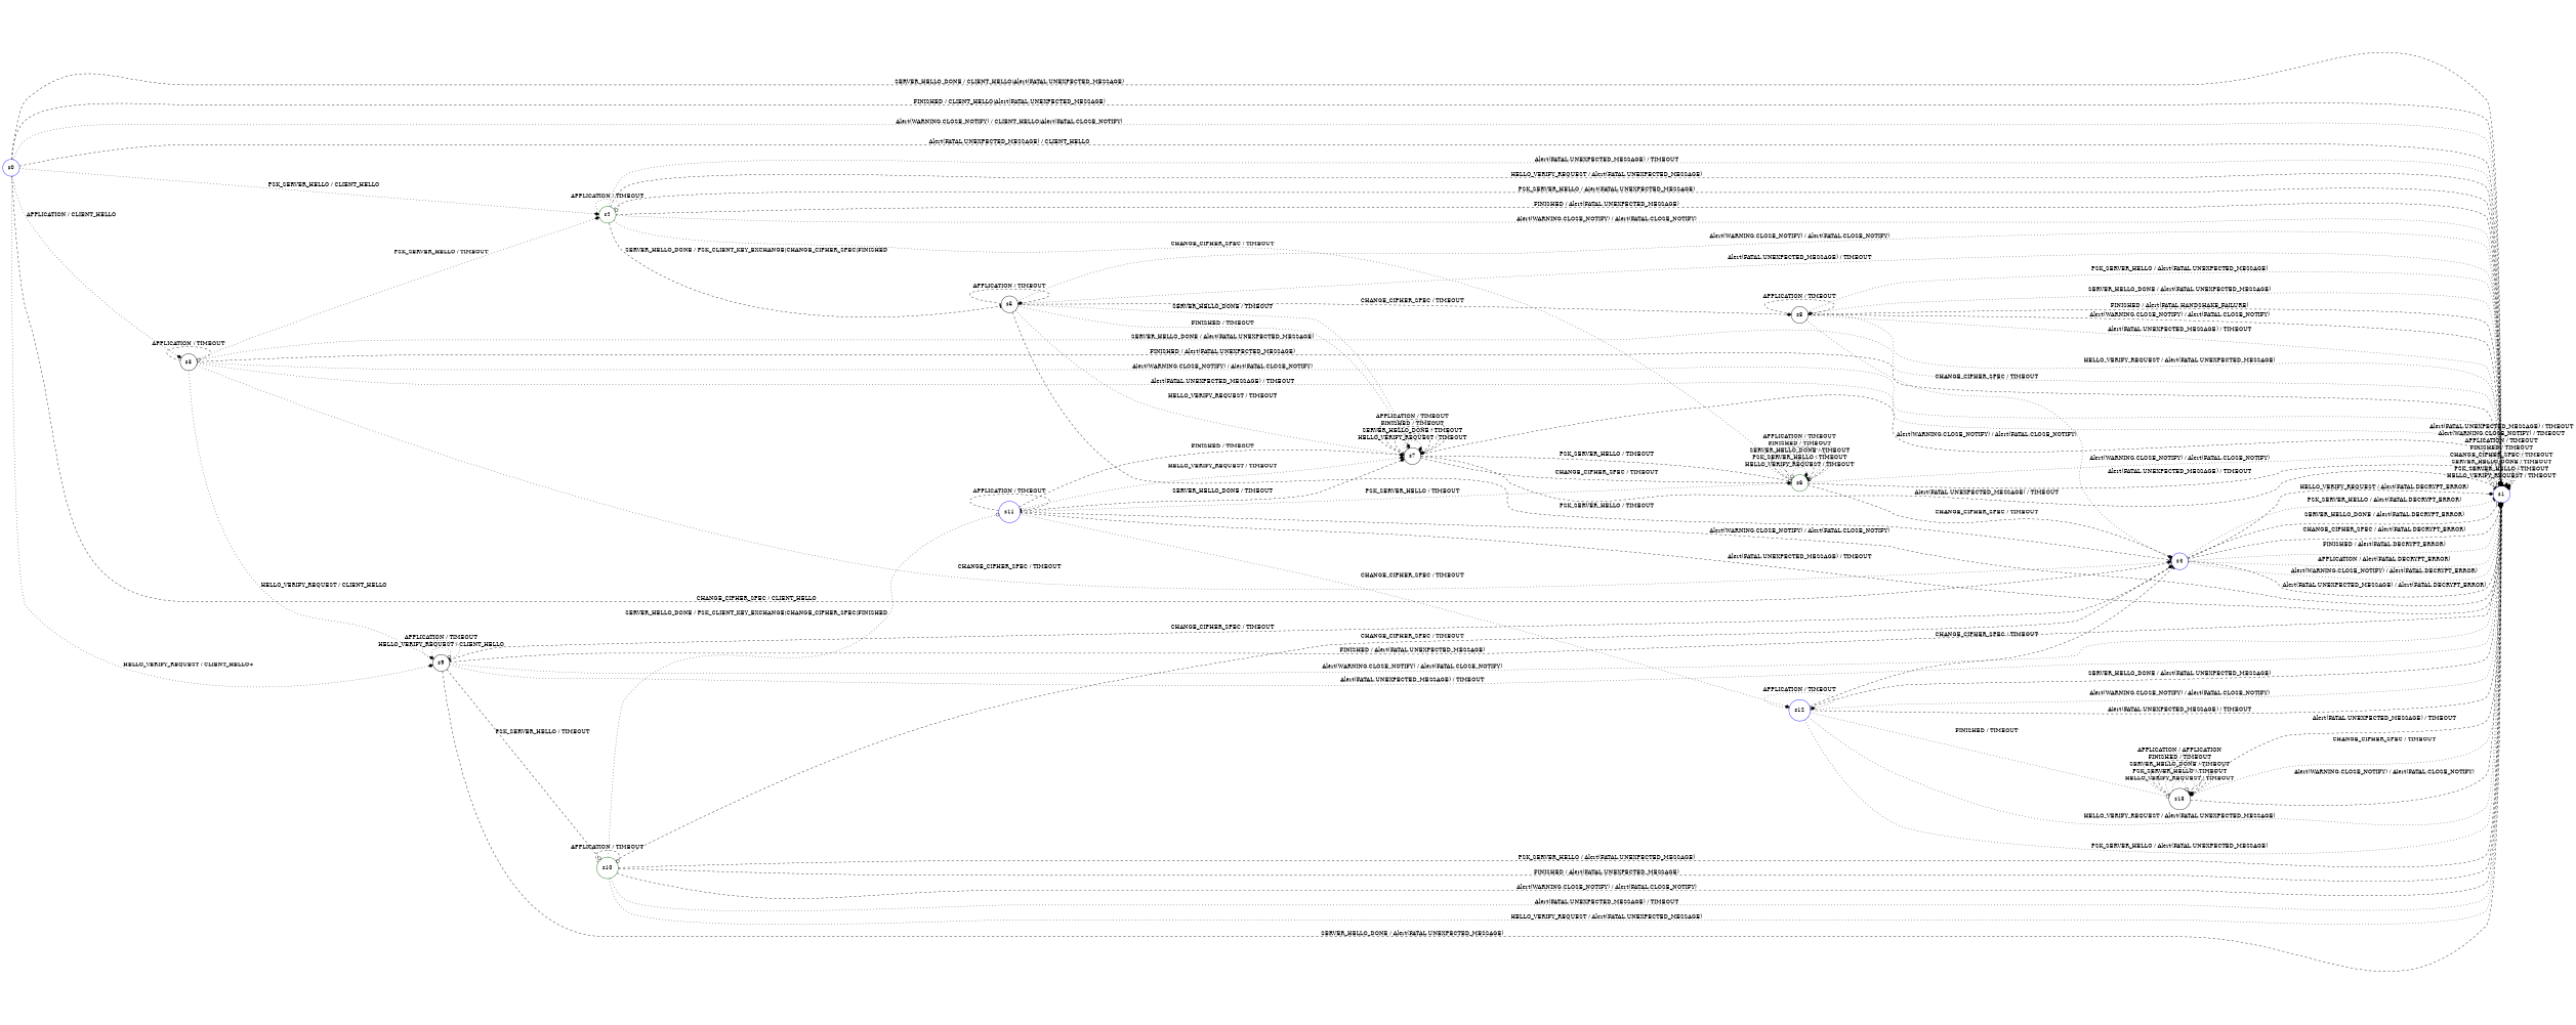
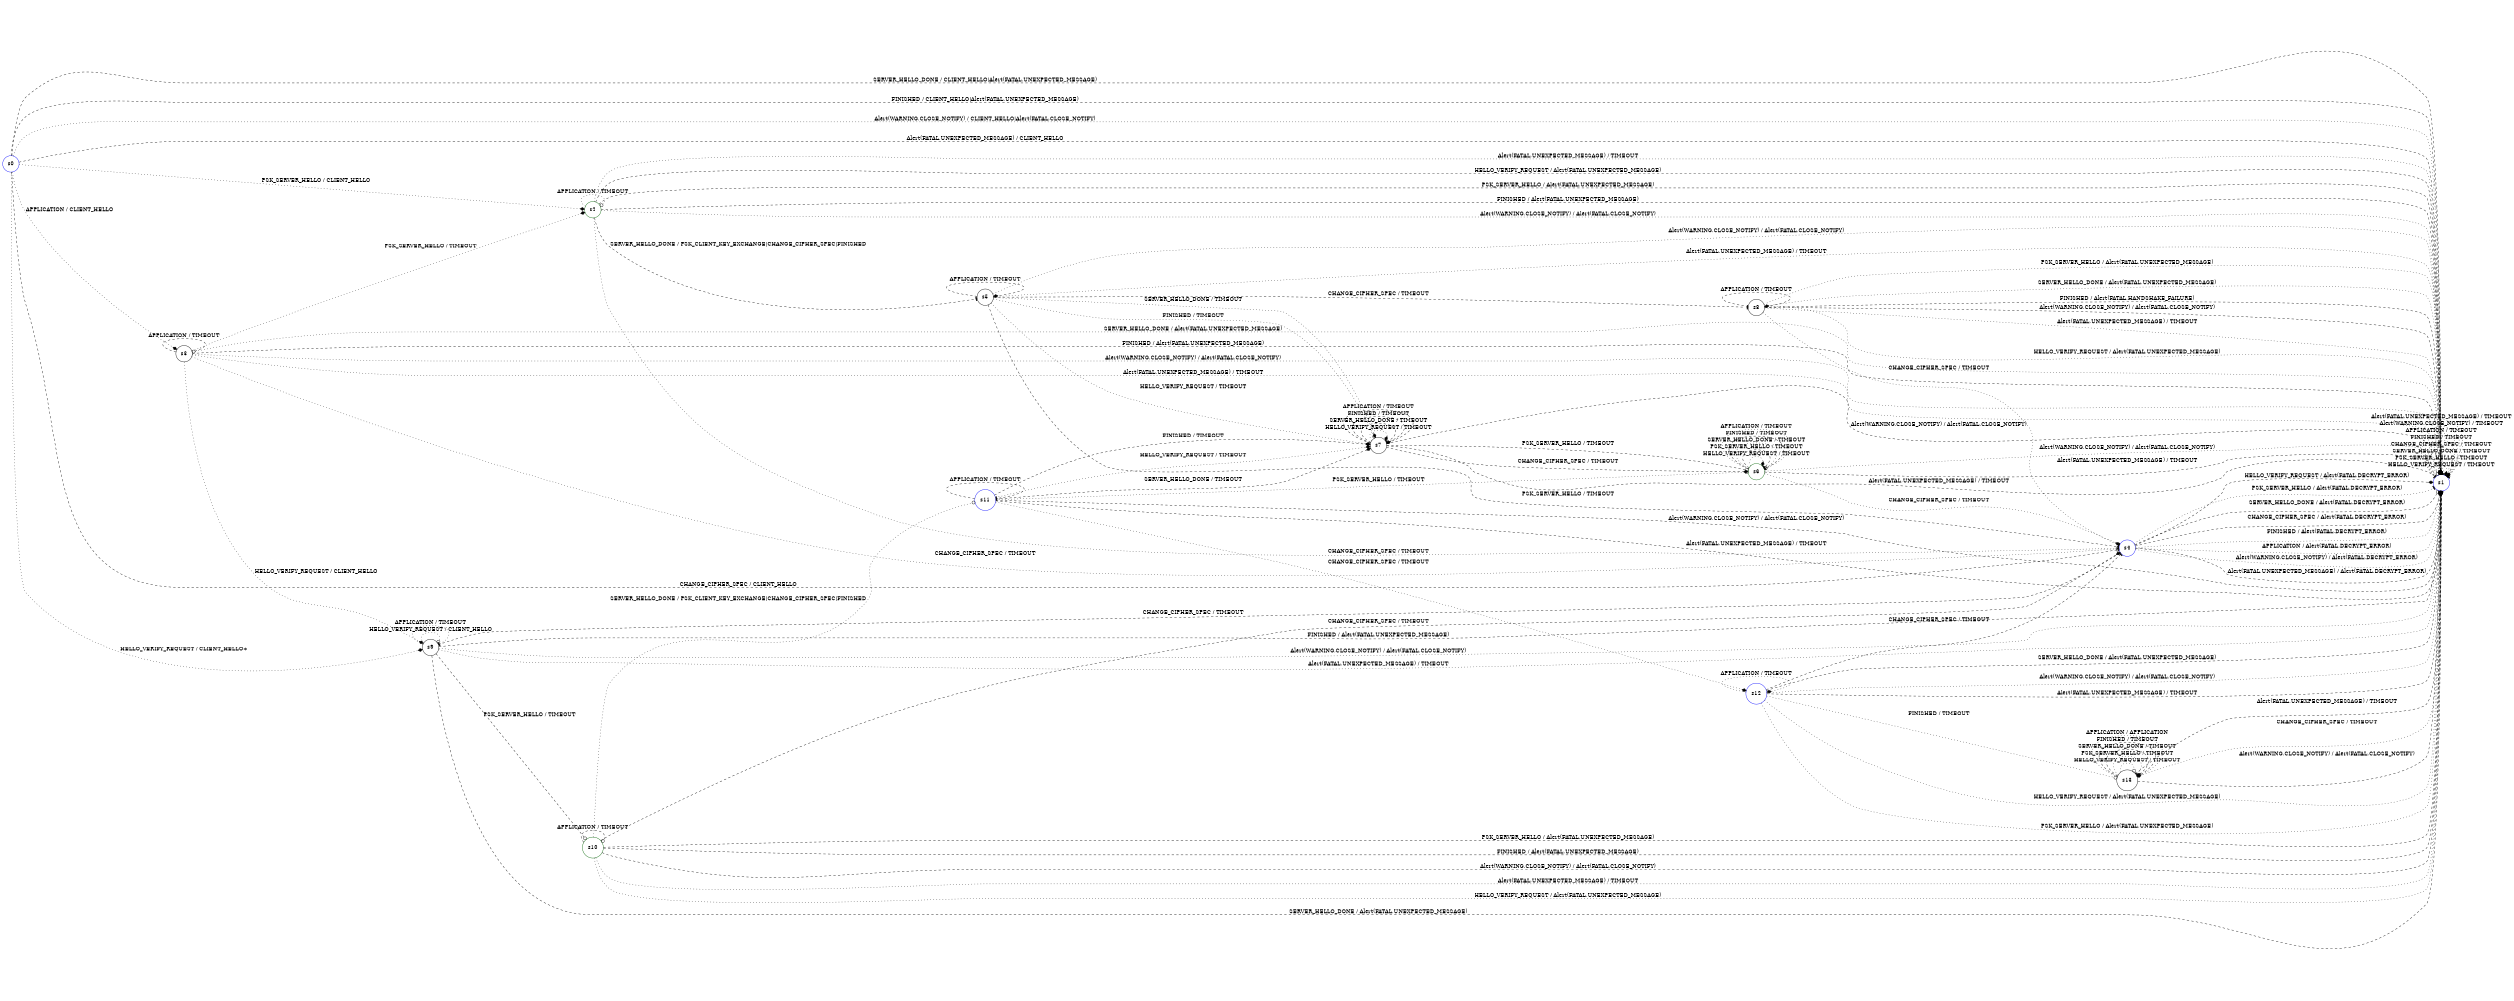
  digraph {
    rankdir=LR
    node [color=black shape=circle]
    edge [arrowhead=diamond style=dotted]
    n1 [color=blue label=s0]
    n2 [color=blue label=s1]
    n3 [color=darkgreen label=s2]
    n4 [label=s3]
    n5 [color=blue label=s4]
    n6 [label=s9]
    n7 [label=s5]
    n8 [color=darkgreen label=s10]
    n9 [label=s7]
    n10 [label=s8]
    n11 [color=darkgreen label=s6]
    n12 [color=blue label=s11]
    n13 [color=blue label=s12]
    n14 [label=s13]
    n1 -> n2 [label="SERVER_HELLO_DONE / CLIENT_HELLO|Alert(FATAL,UNEXPECTED_MESSAGE)" style=dashed]
    n1 -> n2 [arrowhead=tee label="FINISHED / CLIENT_HELLO|Alert(FATAL,UNEXPECTED_MESSAGE)" style=dashed]
    n1 -> n2 [label="Alert(WARNING,CLOSE_NOTIFY) / CLIENT_HELLO|Alert(FATAL,CLOSE_NOTIFY)"]
    n1 -> n2 [label="Alert(FATAL,UNEXPECTED_MESSAGE) / CLIENT_HELLO" style=dashed]
    n1 -> n3 [label="PSK_SERVER_HELLO / CLIENT_HELLO"]
    n1 -> n4 [label="APPLICATION / CLIENT_HELLO"]
    n1 -> n5 [arrowhead=odot label="CHANGE_CIPHER_SPEC / CLIENT_HELLO" style=dashed]
    n1 -> n6 [label="HELLO_VERIFY_REQUEST / CLIENT_HELLO+"]
    n2 -> n2 [arrowhead=tee label="HELLO_VERIFY_REQUEST / TIMEOUT"]
    n2 -> n2 [label="PSK_SERVER_HELLO / TIMEOUT"]
    n2 -> n2 [arrowhead=tee label="SERVER_HELLO_DONE / TIMEOUT"]
    n2 -> n2 [label="CHANGE_CIPHER_SPEC / TIMEOUT" style=dashed]
    n2 -> n2 [label="FINISHED / TIMEOUT"]
    n2 -> n2 [arrowhead=odot label="APPLICATION / TIMEOUT"]
    n2 -> n2 [arrowhead=odot label="Alert(WARNING,CLOSE_NOTIFY) / TIMEOUT"]
    n2 -> n2 [arrowhead=tee label="Alert(FATAL,UNEXPECTED_MESSAGE) / TIMEOUT"]
    n3 -> n2 [arrowhead=odot label="HELLO_VERIFY_REQUEST / Alert(FATAL,UNEXPECTED_MESSAGE)" style=dashed]
    n3 -> n2 [arrowhead=tee label="PSK_SERVER_HELLO / Alert(FATAL,UNEXPECTED_MESSAGE)" style=dashed]
    n3 -> n2 [label="FINISHED / Alert(FATAL,UNEXPECTED_MESSAGE)" style=dashed]
    n3 -> n2 [arrowhead=odot label="Alert(WARNING,CLOSE_NOTIFY) / Alert(FATAL,CLOSE_NOTIFY)"]
    n3 -> n2 [arrowhead=tee label="Alert(FATAL,UNEXPECTED_MESSAGE) / TIMEOUT"]
    n3 -> n3 [arrowhead=odot label="APPLICATION / TIMEOUT"]
-   n3 -> n11 [arrowhead=odot label="CHANGE_CIPHER_SPEC / TIMEOUT"]
+   n3 -> n5 [arrowhead=odot label="CHANGE_CIPHER_SPEC / TIMEOUT"]
    n3 -> n7 [arrowhead=tee label="SERVER_HELLO_DONE / PSK_CLIENT_KEY_EXCHANGE|CHANGE_CIPHER_SPEC|FINISHED" style=dashed]
    n4 -> n2 [label="SERVER_HELLO_DONE / Alert(FATAL,UNEXPECTED_MESSAGE)"]
    n4 -> n2 [label="FINISHED / Alert(FATAL,UNEXPECTED_MESSAGE)" style=dashed]
    n4 -> n2 [arrowhead=odot label="Alert(WARNING,CLOSE_NOTIFY) / Alert(FATAL,CLOSE_NOTIFY)"]
    n4 -> n2 [label="Alert(FATAL,UNEXPECTED_MESSAGE) / TIMEOUT"]
    n4 -> n3 [label="PSK_SERVER_HELLO / TIMEOUT"]
    n4 -> n4 [arrowhead=odot label="APPLICATION / TIMEOUT" style=dashed]
-   n4 -> n5 [label="CHANGE_CIPHER_SPEC / TIMEOUT"]
+   n4 -> n5 [arrowhead=tee label="CHANGE_CIPHER_SPEC / TIMEOUT"]
    n4 -> n6 [label="HELLO_VERIFY_REQUEST / CLIENT_HELLO"]
    n5 -> n2 [label="HELLO_VERIFY_REQUEST / Alert(FATAL,DECRYPT_ERROR)" style=dashed]
    n5 -> n2 [arrowhead=tee label="PSK_SERVER_HELLO / Alert(FATAL,DECRYPT_ERROR)"]
    n5 -> n2 [arrowhead=odot label="SERVER_HELLO_DONE / Alert(FATAL,DECRYPT_ERROR)" style=dashed]
    n5 -> n2 [label="CHANGE_CIPHER_SPEC / Alert(FATAL,DECRYPT_ERROR)" style=dashed]
    n5 -> n2 [label="FINISHED / Alert(FATAL,DECRYPT_ERROR)"]
    n5 -> n2 [arrowhead=odot label="APPLICATION / Alert(FATAL,DECRYPT_ERROR)"]
    n5 -> n2 [arrowhead=odot label="Alert(WARNING,CLOSE_NOTIFY) / Alert(FATAL,DECRYPT_ERROR)"]
    n5 -> n2 [arrowhead=tee label="Alert(FATAL,UNEXPECTED_MESSAGE) / Alert(FATAL,DECRYPT_ERROR)" style=dashed]
    n6 -> n2 [arrowhead=tee label="SERVER_HELLO_DONE / Alert(FATAL,UNEXPECTED_MESSAGE)" style=dashed]
    n6 -> n2 [arrowhead=tee label="FINISHED / Alert(FATAL,UNEXPECTED_MESSAGE)" style=dashed]
    n6 -> n2 [arrowhead=tee label="Alert(WARNING,CLOSE_NOTIFY) / Alert(FATAL,CLOSE_NOTIFY)"]
    n6 -> n2 [arrowhead=tee label="Alert(FATAL,UNEXPECTED_MESSAGE) / TIMEOUT"]
    n6 -> n5 [arrowhead=odot label="CHANGE_CIPHER_SPEC / TIMEOUT" style=dashed]
    n6 -> n6 [arrowhead=odot label="HELLO_VERIFY_REQUEST / CLIENT_HELLO"]
    n6 -> n6 [arrowhead=tee label="APPLICATION / TIMEOUT"]
    n6 -> n8 [arrowhead=odot label="PSK_SERVER_HELLO / TIMEOUT" style=dashed]
    n7 -> n2 [arrowhead=tee label="Alert(WARNING,CLOSE_NOTIFY) / Alert(FATAL,CLOSE_NOTIFY)"]
    n7 -> n2 [arrowhead=tee label="Alert(FATAL,UNEXPECTED_MESSAGE) / TIMEOUT"]
    n7 -> n5 [arrowhead=tee label="PSK_SERVER_HELLO / TIMEOUT" style=dashed]
    n7 -> n7 [label="APPLICATION / TIMEOUT" style=dashed]
    n7 -> n9 [label="HELLO_VERIFY_REQUEST / TIMEOUT"]
    n7 -> n9 [label="SERVER_HELLO_DONE / TIMEOUT"]
    n7 -> n9 [arrowhead=odot label="FINISHED / TIMEOUT"]
-   n7 -> n10 [label="CHANGE_CIPHER_SPEC / TIMEOUT" style=dashed]
+   n7 -> n10 [arrowhead=tee label="CHANGE_CIPHER_SPEC / TIMEOUT" style=dashed]
    n8 -> n2 [label="HELLO_VERIFY_REQUEST / Alert(FATAL,UNEXPECTED_MESSAGE)"]
    n8 -> n2 [label="PSK_SERVER_HELLO / Alert(FATAL,UNEXPECTED_MESSAGE)" style=dashed]
    n8 -> n2 [arrowhead=tee label="FINISHED / Alert(FATAL,UNEXPECTED_MESSAGE)" style=dashed]
    n8 -> n2 [arrowhead=odot label="Alert(WARNING,CLOSE_NOTIFY) / Alert(FATAL,CLOSE_NOTIFY)" style=dashed]
    n8 -> n2 [arrowhead=odot label="Alert(FATAL,UNEXPECTED_MESSAGE) / TIMEOUT"]
    n8 -> n5 [label="CHANGE_CIPHER_SPEC / TIMEOUT" style=dashed]
    n8 -> n8 [arrowhead=odot label="APPLICATION / TIMEOUT" style=dashed]
    n8 -> n12 [arrowhead=odot label="SERVER_HELLO_DONE / PSK_CLIENT_KEY_EXCHANGE|CHANGE_CIPHER_SPEC|FINISHED"]
    n9 -> n2 [label="Alert(WARNING,CLOSE_NOTIFY) / Alert(FATAL,CLOSE_NOTIFY)" style=dashed]
    n9 -> n2 [arrowhead=tee label="Alert(FATAL,UNEXPECTED_MESSAGE) / TIMEOUT" style=dashed]
    n9 -> n9 [label="HELLO_VERIFY_REQUEST / TIMEOUT"]
    n9 -> n9 [arrowhead=tee label="SERVER_HELLO_DONE / TIMEOUT" style=dashed]
    n9 -> n9 [arrowhead=odot label="FINISHED / TIMEOUT" style=dashed]
    n9 -> n9 [label="APPLICATION / TIMEOUT" style=dashed]
    n9 -> n11 [arrowhead=odot label="PSK_SERVER_HELLO / TIMEOUT" style=dashed]
    n9 -> n11 [label="CHANGE_CIPHER_SPEC / TIMEOUT" style=dashed]
    n10 -> n2 [arrowhead=tee label="HELLO_VERIFY_REQUEST / Alert(FATAL,UNEXPECTED_MESSAGE)"]
    n10 -> n2 [label="PSK_SERVER_HELLO / Alert(FATAL,UNEXPECTED_MESSAGE)"]
    n10 -> n2 [label="SERVER_HELLO_DONE / Alert(FATAL,UNEXPECTED_MESSAGE)"]
    n10 -> n2 [arrowhead=tee label="FINISHED / Alert(FATAL,HANDSHAKE_FAILURE)" style=dashed]
    n10 -> n2 [label="Alert(WARNING,CLOSE_NOTIFY) / Alert(FATAL,CLOSE_NOTIFY)" style=dashed]
    n10 -> n2 [label="Alert(FATAL,UNEXPECTED_MESSAGE) / TIMEOUT"]
    n10 -> n5 [arrowhead=tee label="CHANGE_CIPHER_SPEC / TIMEOUT"]
    n10 -> n10 [label="APPLICATION / TIMEOUT" style=dashed]
    n11 -> n2 [label="Alert(WARNING,CLOSE_NOTIFY) / Alert(FATAL,CLOSE_NOTIFY)"]
    n11 -> n2 [arrowhead=odot label="Alert(FATAL,UNEXPECTED_MESSAGE) / TIMEOUT" style=dashed]
-   n11 -> n5 [label="CHANGE_CIPHER_SPEC / TIMEOUT" style=dashed]
+   n11 -> n5 [label="CHANGE_CIPHER_SPEC / TIMEOUT"]
    n11 -> n11 [label="HELLO_VERIFY_REQUEST / TIMEOUT"]
    n11 -> n11 [arrowhead=tee label="PSK_SERVER_HELLO / TIMEOUT" style=dashed]
    n11 -> n11 [arrowhead=tee label="SERVER_HELLO_DONE / TIMEOUT"]
    n11 -> n11 [arrowhead=odot label="FINISHED / TIMEOUT" style=dashed]
    n11 -> n11 [arrowhead=odot label="APPLICATION / TIMEOUT"]
    n12 -> n2 [arrowhead=tee label="Alert(WARNING,CLOSE_NOTIFY) / Alert(FATAL,CLOSE_NOTIFY)" style=dashed]
    n12 -> n2 [label="Alert(FATAL,UNEXPECTED_MESSAGE) / TIMEOUT" style=dashed]
    n12 -> n9 [label="HELLO_VERIFY_REQUEST / TIMEOUT"]
    n12 -> n9 [label="SERVER_HELLO_DONE / TIMEOUT" style=dashed]
    n12 -> n9 [label="FINISHED / TIMEOUT" style=dashed]
    n12 -> n11 [arrowhead=odot label="PSK_SERVER_HELLO / TIMEOUT"]
    n12 -> n12 [arrowhead=tee label="APPLICATION / TIMEOUT" style=dashed]
    n12 -> n13 [label="CHANGE_CIPHER_SPEC / TIMEOUT"]
    n13 -> n2 [label="HELLO_VERIFY_REQUEST / Alert(FATAL,UNEXPECTED_MESSAGE)"]
    n13 -> n2 [arrowhead=odot label="PSK_SERVER_HELLO / Alert(FATAL,UNEXPECTED_MESSAGE)"]
    n13 -> n2 [arrowhead=odot label="SERVER_HELLO_DONE / Alert(FATAL,UNEXPECTED_MESSAGE)" style=dashed]
    n13 -> n2 [label="Alert(WARNING,CLOSE_NOTIFY) / Alert(FATAL,CLOSE_NOTIFY)"]
    n13 -> n2 [arrowhead=odot label="Alert(FATAL,UNEXPECTED_MESSAGE) / TIMEOUT" style=dashed]
    n13 -> n5 [arrowhead=tee label="CHANGE_CIPHER_SPEC / TIMEOUT" style=dashed]
    n13 -> n13 [label="APPLICATION / TIMEOUT"]
    n13 -> n14 [arrowhead=odot label="FINISHED / TIMEOUT"]
    n14 -> n2 [arrowhead=odot label="CHANGE_CIPHER_SPEC / TIMEOUT"]
    n14 -> n2 [arrowhead=odot label="Alert(WARNING,CLOSE_NOTIFY) / Alert(FATAL,CLOSE_NOTIFY)" style=dashed]
    n14 -> n2 [label="Alert(FATAL,UNEXPECTED_MESSAGE) / TIMEOUT" style=dashed]
    n14 -> n14 [arrowhead=odot label="HELLO_VERIFY_REQUEST / TIMEOUT"]
    n14 -> n14 [arrowhead=tee label="PSK_SERVER_HELLO / TIMEOUT"]
    n14 -> n14 [label="SERVER_HELLO_DONE / TIMEOUT" style=dashed]
    n14 -> n14 [arrowhead=odot label="FINISHED / TIMEOUT" style=dashed]
    n14 -> n14 [label="APPLICATION / APPLICATION"]
  }
